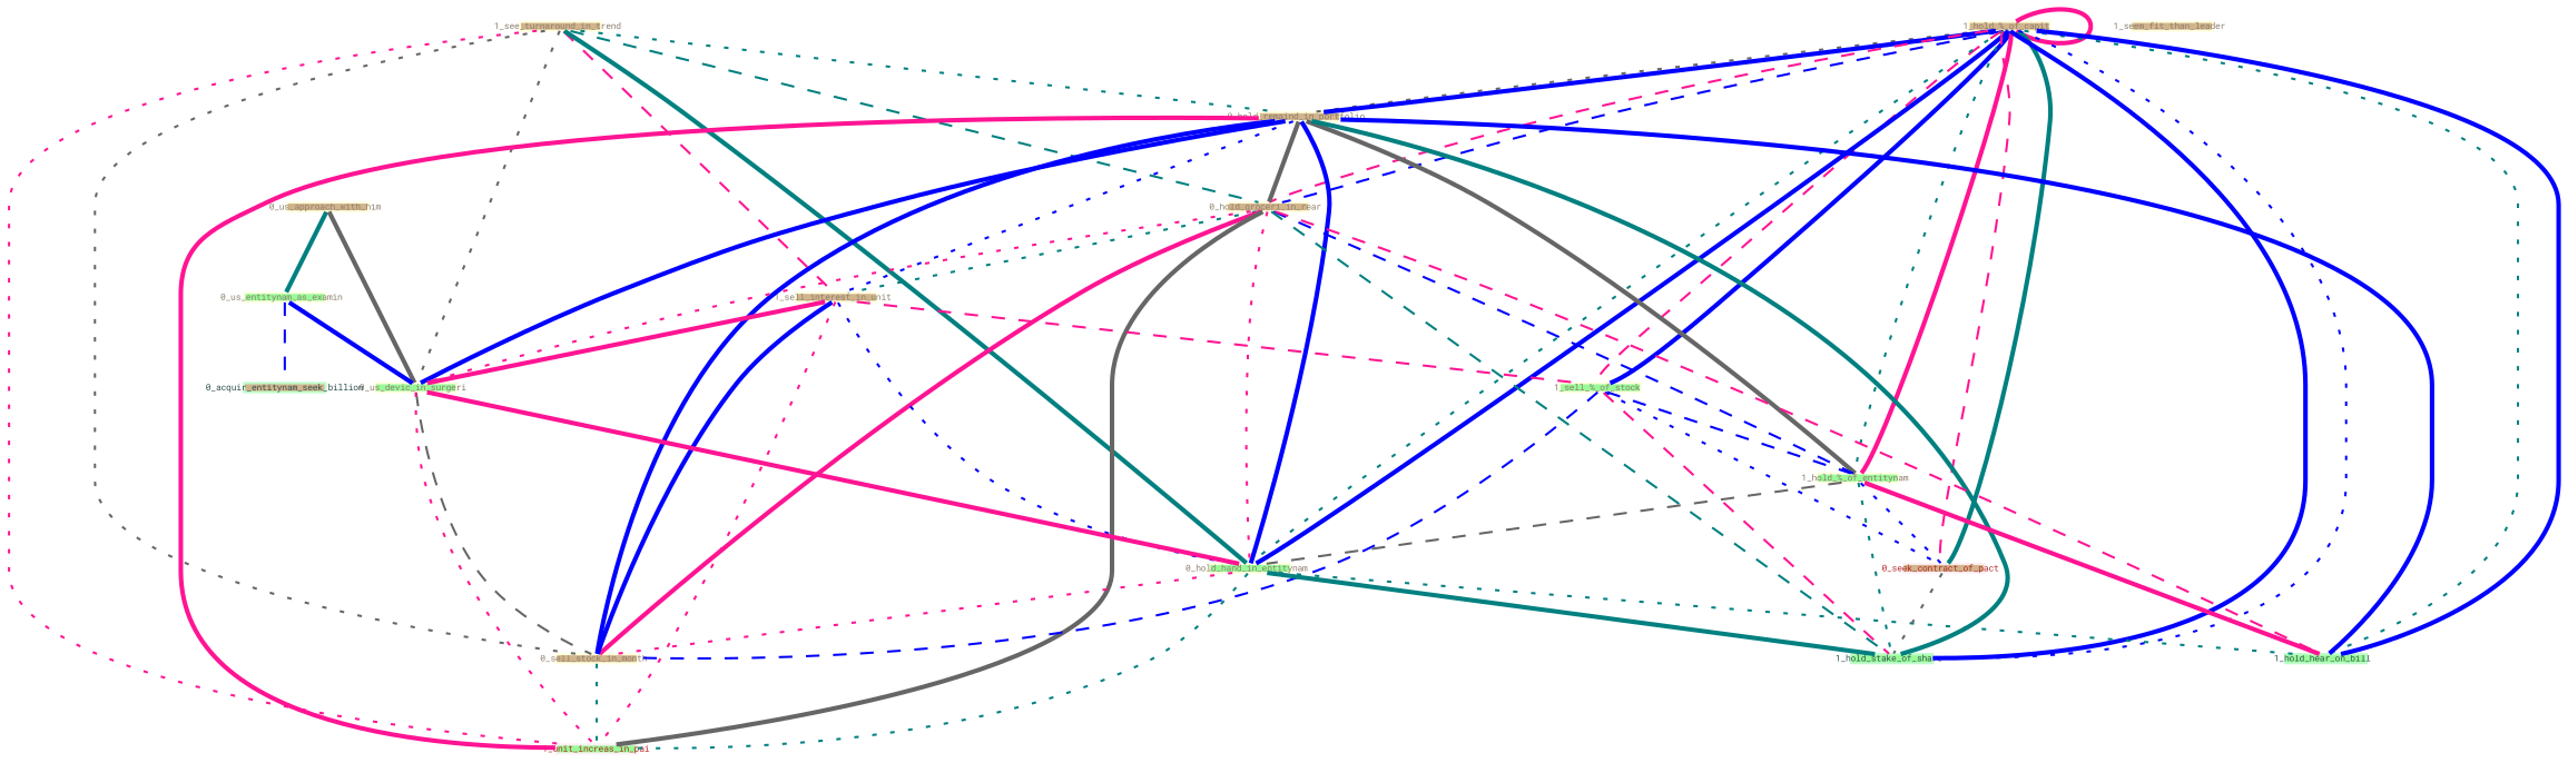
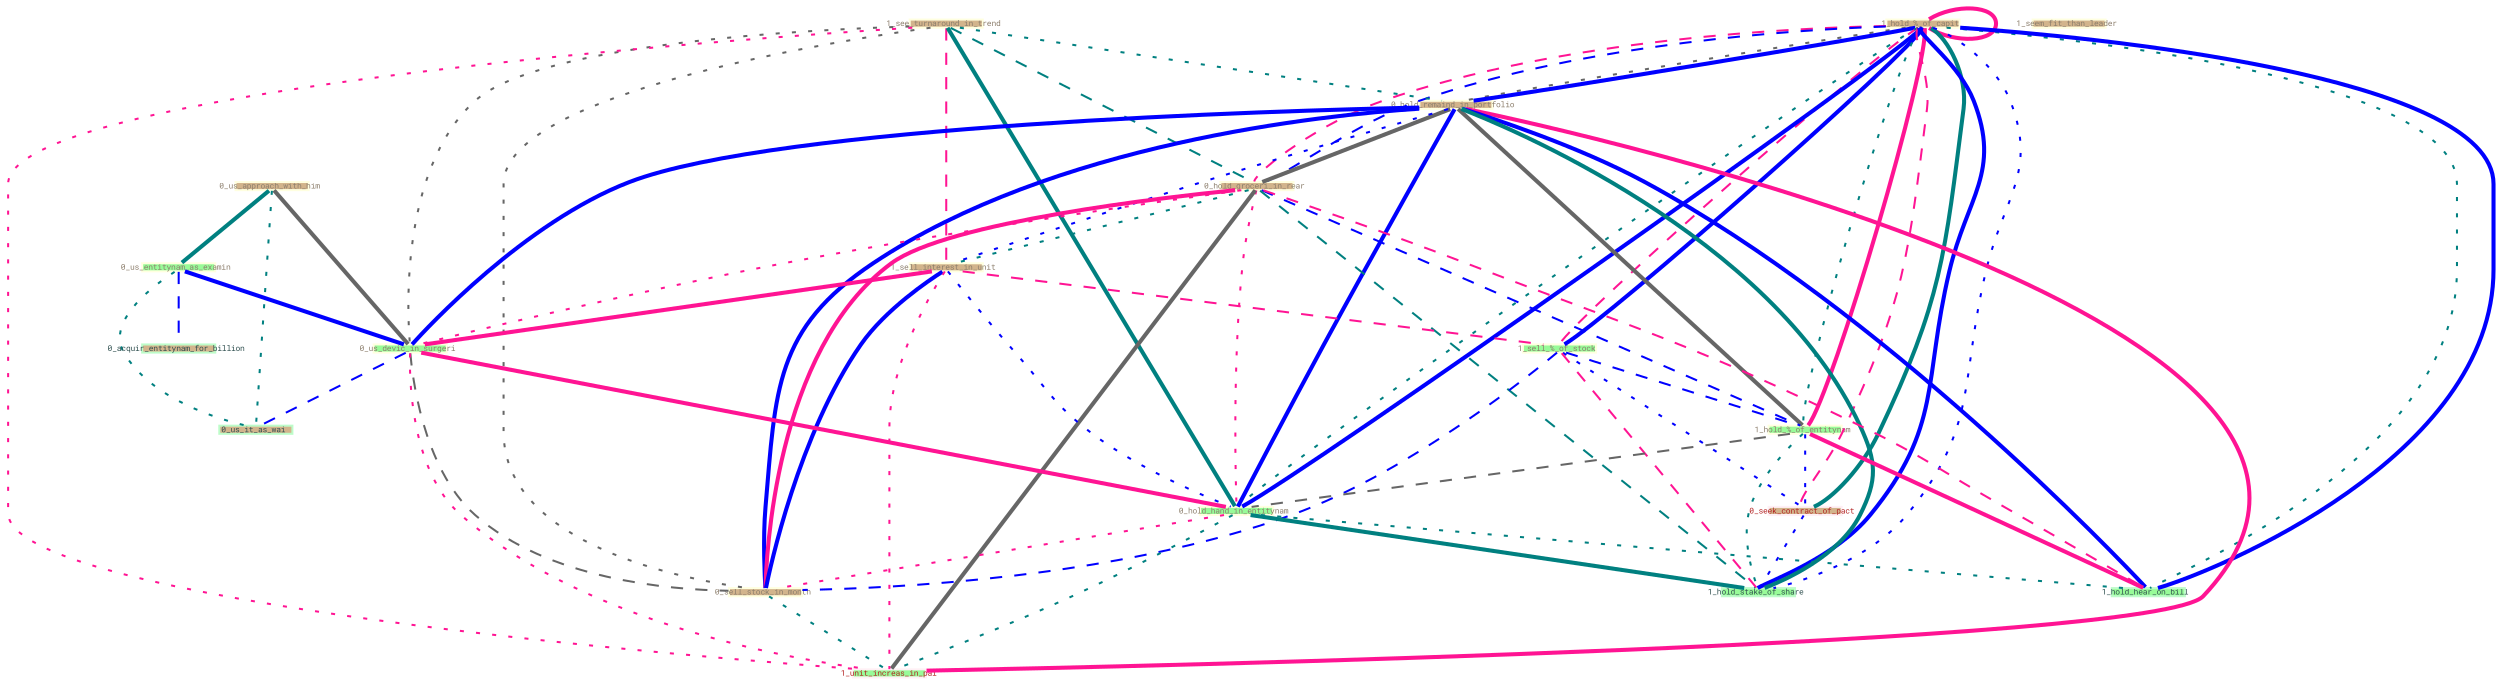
  graph {
    fontname="Roboto Mono"
    node [color="#ffffe0" fillcolor=tan fixedsize=true fontcolor="#8b7d6b" fontname="Roboto Mono" fontsize=4 shape=polygon style=filled]
    edge [color=blue fontname="Roboto Mono" style=bold w=1]
    "1_hold_%_of_capit " [height=.06 width=.5]
    "1_see_turnaround_in_trend " [height=.06 width=.5]
    "0_us_approach_with_him " [height=.06 width=.5]
    "1_seem_fit_than_leader " [height=.06 width=.5]
    "0_hold_remaind_in_portfolio " [height=.06 width=.5]
    "0_hold_groceri_in_rear " [height=.06 width=.5]
    "0_us_entitynam_as_examin " [fillcolor=palegreen height=.06 width=.5]
    "1_sell_interest_in_unit " [height=.06 width=.5]
    "1_sell_%_of_stock " [fillcolor=palegreen height=.06 width=.5]
    "1_hold_%_of_entitynam " [fillcolor=palegreen height=.06 width=.5]
    "0_us_devic_in_surgeri " [fillcolor=palegreen height=.06 width=.5]
    "0_hold_hand_in_entitynam " [fillcolor=palegreen height=.06 width=.5]
    "0_sell_stock_in_month " [height=.06 width=.5]
    "0_seek_contract_of_pact " [color="#fff0f5" fontcolor="#b22222" height=.06 width=.5]
    n15 [color="#fff0f5" fillcolor=palegreen fontcolor="#b22222" height=.06 label="1_unit_increas_in_pai" width=.5]
    "1_hold_hear_on_bill " [color="#BDFCC9" fillcolor=palegreen fontcolor="#2f4f4f" height=.06 width=.5]
    "1_hold_stake_of_share " [color="#BDFCC9" fillcolor=palegreen fontcolor="#2f4f4f" height=.06 width=.5]
-   "0_acquir_entitynam_for_billion " [color="#BDFCC9" fontcolor="#2f4f4f" height=.06 width=.5 label="0_acquir_entitynam_seek_billion"]
+   "0_us_it_as_wai " [color="#BDFCC9" fontcolor="#2f4f4f" height=.06 width=.5]
+   "0_acquir_entitynam_for_billion " [color="#BDFCC9" fontcolor="#2f4f4f" height=.06 width=.5]
    subgraph sub_1 {
      "1_hold_%_of_capit "
      "1_see_turnaround_in_trend "
      "0_us_approach_with_him "
      "1_seem_fit_than_leader "
      "0_hold_remaind_in_portfolio "
      "0_hold_groceri_in_rear "
      "0_us_entitynam_as_examin "
      "1_sell_interest_in_unit "
      "1_sell_%_of_stock "
      "1_hold_%_of_entitynam "
      "0_us_devic_in_surgeri "
      "0_hold_hand_in_entitynam "
      "0_sell_stock_in_month "
    }
    subgraph sub_2 {
      "0_seek_contract_of_pact "
      n15
    }
    "1_hold_%_of_capit " -- "1_hold_%_of_capit " [color=deeppink w=4]
    "1_hold_%_of_capit " -- "0_hold_remaind_in_portfolio " [color=gray40 style=dotted]
    "1_hold_%_of_capit " -- "0_hold_remaind_in_portfolio "
    "1_hold_%_of_capit " -- "0_hold_groceri_in_rear " [color=deeppink style=dashed]
    "1_hold_%_of_capit " -- "0_hold_groceri_in_rear " [style=dashed]
    "1_hold_%_of_capit " -- "1_sell_%_of_stock " [color=deeppink style=dashed w=2]
    "1_hold_%_of_capit " -- "1_sell_%_of_stock " [w=2]
    "1_hold_%_of_capit " -- "1_hold_%_of_entitynam " [color=teal style=dotted w=3]
    "1_hold_%_of_capit " -- "1_hold_%_of_entitynam " [color=deeppink w=3]
    "1_hold_%_of_capit " -- "0_hold_hand_in_entitynam " [color=teal style=dotted]
    "1_hold_%_of_capit " -- "0_hold_hand_in_entitynam "
    "1_hold_%_of_capit " -- "0_seek_contract_of_pact " [color=deeppink style=dashed]
    "1_hold_%_of_capit " -- "0_seek_contract_of_pact " [color=teal]
    "1_hold_%_of_capit " -- "1_hold_hear_on_bill " [color=teal style=dotted]
    "1_hold_%_of_capit " -- "1_hold_hear_on_bill "
    "1_hold_%_of_capit " -- "1_hold_stake_of_share " [w=2]
    "1_hold_%_of_capit " -- "1_hold_stake_of_share " [style=dotted w=2]
    "1_see_turnaround_in_trend " -- "0_hold_remaind_in_portfolio " [color=teal style=dotted]
    "1_see_turnaround_in_trend " -- "0_hold_groceri_in_rear " [color=teal style=dashed]
    "1_see_turnaround_in_trend " -- "1_sell_interest_in_unit " [color=deeppink style=dashed]
    "1_see_turnaround_in_trend " -- "0_us_devic_in_surgeri " [color=gray40 style=dotted]
    "1_see_turnaround_in_trend " -- "0_hold_hand_in_entitynam " [color=teal]
    "1_see_turnaround_in_trend " -- "0_sell_stock_in_month " [color=gray40 style=dotted]
    "1_see_turnaround_in_trend " -- n15 [color=deeppink style=dotted w=2]
    "0_us_approach_with_him " -- "0_us_entitynam_as_examin " [color=teal]
    "0_us_approach_with_him " -- "0_us_devic_in_surgeri " [color=gray40]
+   "0_us_approach_with_him " -- "0_us_it_as_wai " [color=teal style=dotted]
    "0_hold_remaind_in_portfolio " -- "0_hold_groceri_in_rear " [color=gray40 w=2]
    "0_hold_remaind_in_portfolio " -- "1_sell_interest_in_unit " [style=dotted]
    "0_hold_remaind_in_portfolio " -- "1_hold_%_of_entitynam " [color=gray40]
    "0_hold_remaind_in_portfolio " -- "0_us_devic_in_surgeri "
    "0_hold_remaind_in_portfolio " -- "0_hold_hand_in_entitynam " [w=2]
    "0_hold_remaind_in_portfolio " -- "0_sell_stock_in_month "
    "0_hold_remaind_in_portfolio " -- n15 [color=deeppink]
    "0_hold_remaind_in_portfolio " -- "1_hold_hear_on_bill "
    "0_hold_remaind_in_portfolio " -- "1_hold_stake_of_share " [color=teal]
    "0_hold_groceri_in_rear " -- "1_sell_interest_in_unit " [color=teal style=dotted]
    "0_hold_groceri_in_rear " -- "1_hold_%_of_entitynam " [style=dashed]
    "0_hold_groceri_in_rear " -- "0_us_devic_in_surgeri " [color=deeppink style=dotted]
    "0_hold_groceri_in_rear " -- "0_hold_hand_in_entitynam " [color=deeppink style=dotted w=2]
    "0_hold_groceri_in_rear " -- "0_sell_stock_in_month " [color=deeppink]
    "0_hold_groceri_in_rear " -- n15 [color=gray40]
    "0_hold_groceri_in_rear " -- "1_hold_hear_on_bill " [color=deeppink style=dashed]
    "0_hold_groceri_in_rear " -- "1_hold_stake_of_share " [color=teal style=dashed]
    "0_us_entitynam_as_examin " -- "0_us_devic_in_surgeri "
+   "0_us_entitynam_as_examin " -- "0_us_it_as_wai " [color=teal style=dotted w=2]
    "0_us_entitynam_as_examin " -- "0_acquir_entitynam_for_billion " [style=dashed]
    "1_sell_interest_in_unit " -- "1_sell_%_of_stock " [color=deeppink style=dashed]
    "1_sell_interest_in_unit " -- "0_us_devic_in_surgeri " [color=deeppink]
    "1_sell_interest_in_unit " -- "0_hold_hand_in_entitynam " [style=dotted]
    "1_sell_interest_in_unit " -- "0_sell_stock_in_month " [w=2]
    "1_sell_interest_in_unit " -- n15 [color=deeppink style=dotted]
    "1_sell_%_of_stock " -- "1_hold_%_of_entitynam " [style=dashed w=2]
    "1_sell_%_of_stock " -- "0_sell_stock_in_month " [style=dashed]
    "1_sell_%_of_stock " -- "0_seek_contract_of_pact " [style=dotted]
    "1_sell_%_of_stock " -- "1_hold_stake_of_share " [color=deeppink style=dashed]
    "1_hold_%_of_entitynam " -- "0_hold_hand_in_entitynam " [color=gray40 style=dashed w=2]
    "1_hold_%_of_entitynam " -- "0_seek_contract_of_pact " [style=dotted]
    "1_hold_%_of_entitynam " -- "1_hold_hear_on_bill " [color=deeppink]
    "1_hold_%_of_entitynam " -- "1_hold_stake_of_share " [color=teal style=dotted w=2]
    "0_us_devic_in_surgeri " -- "0_hold_hand_in_entitynam " [color=deeppink]
    "0_us_devic_in_surgeri " -- "0_sell_stock_in_month " [color=gray40 style=dashed]
    "0_us_devic_in_surgeri " -- n15 [color=deeppink style=dotted]
+   "0_us_devic_in_surgeri " -- "0_us_it_as_wai " [style=dashed]
    "0_hold_hand_in_entitynam " -- "0_sell_stock_in_month " [color=deeppink style=dotted]
    "0_hold_hand_in_entitynam " -- n15 [color=teal style=dotted]
    "0_hold_hand_in_entitynam " -- "1_hold_hear_on_bill " [color=teal style=dotted]
    "0_hold_hand_in_entitynam " -- "1_hold_stake_of_share " [color=teal]
    "0_sell_stock_in_month " -- n15 [color=teal style=dotted]
-   "0_seek_contract_of_pact " -- "1_hold_stake_of_share " [color=gray40 style=dotted]
+   "0_seek_contract_of_pact " -- "1_hold_stake_of_share " [style=dotted]
  }
